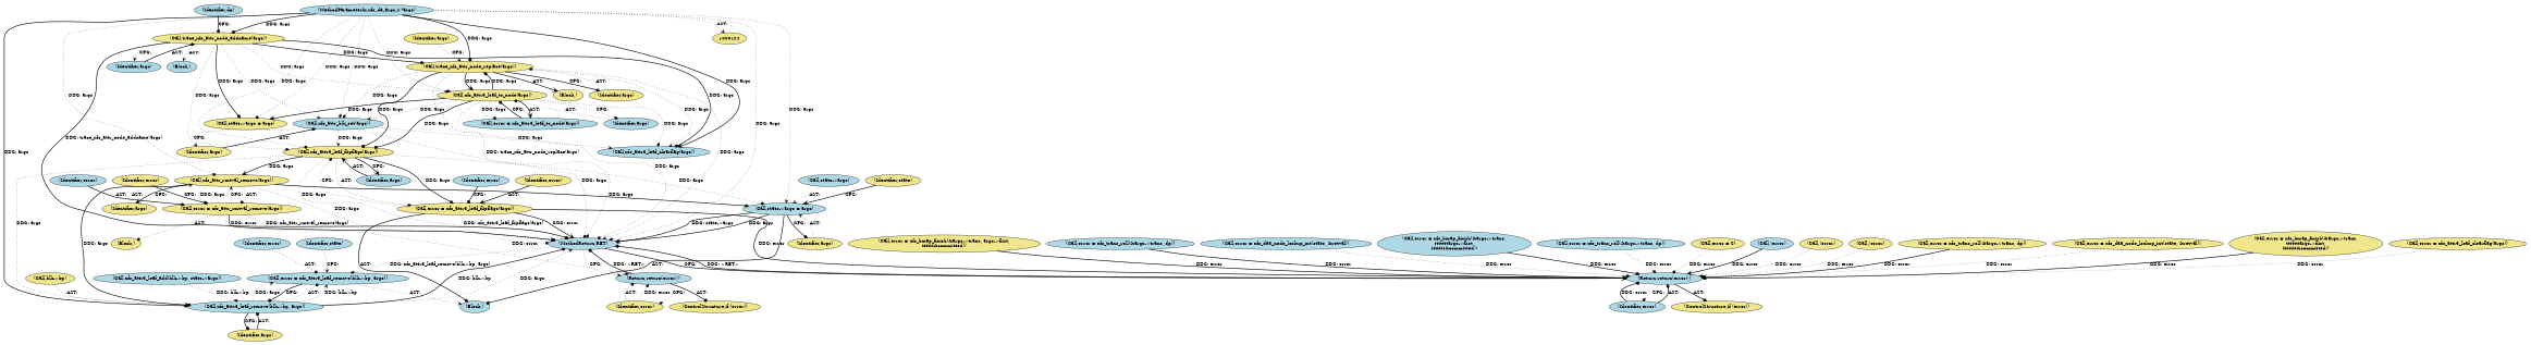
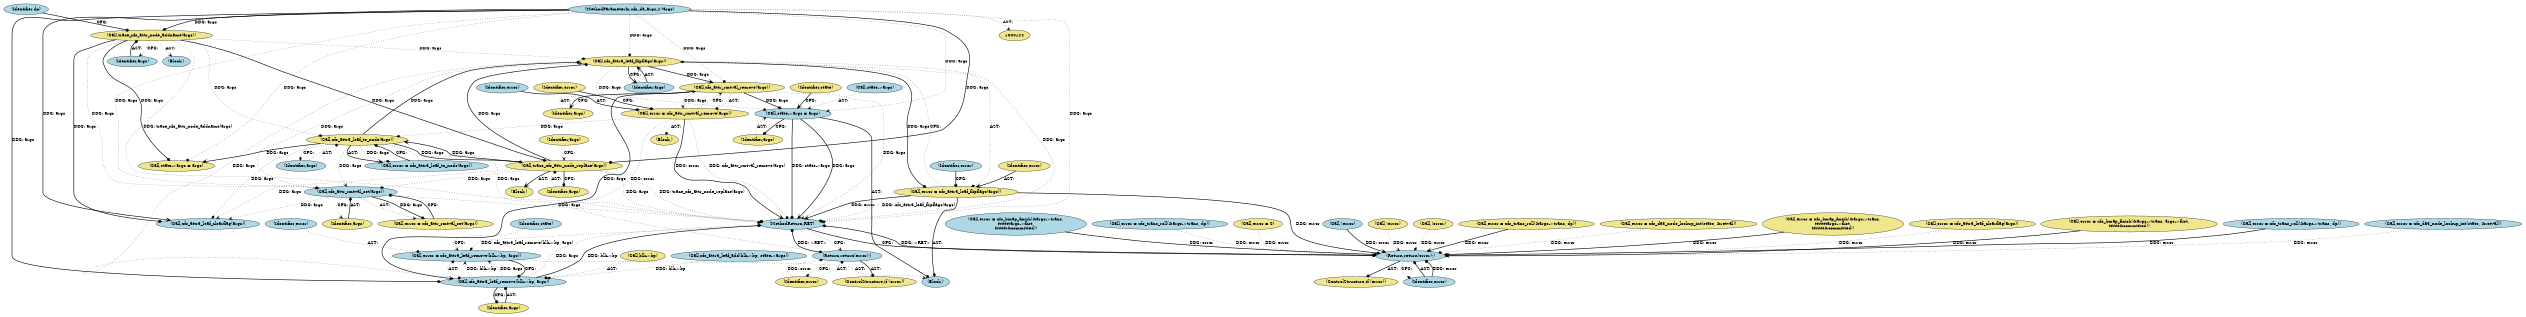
  digraph {
    node [fillcolor=khaki style=filled]
    edge [arrowhead=diamond style=dotted]
    n1 [label="(Call,xfs_attr3_leaf_flipflags(args))"]
    n2 [label="(Call,error = xfs_attr3_leaf_flipflags(args))"]
    n3 [label="(Call,xfs_attr_rmtval_remove(args))"]
    n4 [fillcolor=lightblue label="(Call,state->args = args)"]
    n5 [fillcolor=lightblue label="(Call,xfs_attr3_leaf_remove(blk->bp, args))"]
    n6 [fillcolor=lightblue label="(Identifier,args)"]
    n7 [fillcolor=lightblue label="(MethodReturn,RET)"]
    n8 [fillcolor=lightblue label="(Return,return(error);)"]
    n9 [fillcolor=lightblue label="(Block,)"]
    n10 [label="(Call,error = xfs_attr_rmtval_remove(args))"]
    n11 [label="(Identifier,args)"]
    n12 [label="(Identifier,args)"]
    n13 [fillcolor=lightblue label="(Call,error = xfs_attr3_leaf_remove(blk->bp, args))"]
    n14 [label="(Identifier,args)"]
    n15 [fillcolor=lightblue label="(Return,return(error);)"]
    n16 [label="(Call,trace_xfs_attr_node_replace(args))"]
    n17 [label="(Call,xfs_attr3_leaf_to_node(args))"]
-   n18 [fillcolor=lightblue label="(Call,xfs_attr_blk_set(args))"]
+   n18 [fillcolor=lightblue label="(Call,xfs_attr_rmtval_set(args))"]
    n19 [label="(Identifier,args)"]
    n20 [label="(Block,)"]
    n21 [fillcolor=lightblue label="(Call,xfs_attr3_leaf_clearflag(args))"]
    n22 [label="(Call,state->args = args)"]
    n23 [fillcolor=lightblue label="(Call,error = xfs_attr3_leaf_to_node(args))"]
    n24 [fillcolor=lightblue label="(Identifier,args)"]
+   n25 [label="(Call,error = xfs_attr_rmtval_set(args))"]
    n26 [label="(Identifier,args)"]
    n27 [fillcolor=lightblue label="(MethodParameterIn,xfs_da_args_t *args)"]
    n28 [label="(Call,trace_xfs_attr_node_addname(args))"]
    1000124
    n30 [fillcolor=lightblue label="(Identifier,args)"]
    n31 [fillcolor=lightblue label="(Block,)"]
    n32 [fillcolor=lightblue label="(Identifier,error)"]
    n33 [label="(ControlStructure,if (error))"]
    n34 [label="(Block,)"]
    n35 [label="(ControlStructure,if (error))"]
    n36 [label="(Identifier,error)"]
    n37 [fillcolor=lightblue label="(Call,!error)"]
    n38 [label="(Call,!error)"]
    n39 [label="(Call,blk->bp)"]
    n40 [label="(Call,!error)"]
    n41 [label="(Call,error = xfs_trans_roll(&args->trans, dp))"]
    n42 [label="(Call,error = xfs_da3_node_lookup_int(state, &retval))"]
    n43 [fillcolor=lightblue label="(Call,xfs_attr3_leaf_add(blk->bp, state->args))"]
    n44 [fillcolor=lightblue label="(Identifier,state)"]
    n45 [label="(Identifier,args)"]
    n46 [label="(Call,error = xfs_bmap_finish(&args->trans,\n\t\t\t\t\t\t\targs->flist,\n\t\t\t\t\t\t\t&committed))"]
    n47 [label="(Identifier,error)"]
    n48 [fillcolor=lightblue label="(Identifier,error)"]
    n49 [label="(Call,error = xfs_attr3_leaf_clearflag(args))"]
    n50 [label="(Identifier,error)"]
    n51 [fillcolor=lightblue label="(Identifier,dp)"]
    n52 [label="(Call,error = xfs_bmap_finish(&args->trans, args->flist,\n\t\t\t\t\t\t&committed))"]
    n53 [fillcolor=lightblue label="(Call,error = xfs_trans_roll(&args->trans, dp))"]
    n54 [fillcolor=lightblue label="(Call,error = xfs_da3_node_lookup_int(state, &retval))"]
    n55 [fillcolor=lightblue label="(Call,error = xfs_bmap_finish(&args->trans,\n\t\t\t\t\t\t\targs->flist,\n\t\t\t\t\t\t\t&committed))"]
    n56 [fillcolor=lightblue label="(Call,state->args)"]
    n57 [fillcolor=lightblue label="(Identifier,error)"]
    n58 [fillcolor=lightblue label="(Call,error = xfs_trans_roll(&args->trans, dp))"]
    n59 [fillcolor=lightblue label="(Identifier,error)"]
    n60 [label="(Identifier,state)"]
    n61 [label="(Call,error = 0)"]
    n1 -> n2 [label="AST: "]
    n1 -> n2 [label="DDG: args" style=bold]
    n1 -> n3 [arrowhead=vee label="DDG: args" style=bold]
    n1 -> n4 [arrowhead=dot label="DDG: args"]
    n1 -> n5 [arrowhead=dot label="DDG: args"]
    n1 -> n6 [arrowhead=vee label="CFG: " style=bold]
    n1 -> n7 [arrowhead=dot label="DDG: args"]
    n2 -> n1 [label="CFG: "]
    n2 -> n7 [arrowhead=vee label="DDG: error" style=bold]
    n2 -> n7 [arrowhead=dot label="DDG: xfs_attr3_leaf_flipflags(args)"]
    n2 -> n8 [label="DDG: error" style=bold]
    n2 -> n9 [label="AST: " style=bold]
    n3 -> n4 [label="DDG: args" style=bold]
    n3 -> n5 [arrowhead=vee label="DDG: args" style=bold]
    n3 -> n7 [arrowhead=vee label="DDG: args"]
    n3 -> n10 [arrowhead=dot label="AST: "]
    n3 -> n10 [arrowhead=vee label="DDG: args"]
    n3 -> n11 [arrowhead=vee label="CFG: " style=bold]
    n4 -> n7 [arrowhead=vee label="DDG: args" style=bold]
    n4 -> n7 [arrowhead=dot label="DDG: state->args" style=bold]
    n4 -> n9 [arrowhead=dot label="AST: " style=bold]
    n4 -> n12 [label="CFG: " style=bold]
    n5 -> n7 [arrowhead=vee label="DDG: args"]
    n5 -> n7 [label="DDG: blk->bp" style=bold]
    n5 -> n13 [arrowhead=dot label="AST: "]
    n5 -> n13 [arrowhead=vee label="DDG: blk->bp"]
    n5 -> n13 [arrowhead=vee label="DDG: args"]
    n5 -> n14 [arrowhead=dot label="CFG: " style=bold]
    n6 -> n1 [arrowhead=vee label="AST: " style=bold]
    n7 -> n8 [arrowhead=vee label="CFG: " style=bold]
    n7 -> n13 [label="DDG: xfs_attr3_leaf_remove(blk->bp, args)"]
    n7 -> n15 [arrowhead=vee label="CFG: "]
    n8 -> n7 [label="DDG: <RET>" style=bold]
    n8 -> n32 [label="CFG: "]
    n8 -> n33 [label="AST: " style=bold]
    n10 -> n3 [arrowhead=vee label="CFG: "]
    n10 -> n7 [arrowhead=dot label="DDG: xfs_attr_rmtval_remove(args)"]
    n10 -> n7 [arrowhead=vee label="DDG: error" style=bold]
    n10 -> n15 [label="DDG: error"]
    n10 -> n34 [arrowhead=dot label="AST: "]
    n11 -> n3 [arrowhead=vee label="AST: "]
    n12 -> n4 [arrowhead=vee label="AST: "]
    n13 -> n5 [arrowhead=dot label="CFG: " style=bold]
    n13 -> n9 [arrowhead=vee label="AST: "]
    n14 -> n5 [arrowhead=dot label="AST: " style=bold]
    n15 -> n7 [arrowhead=dot label="DDG: <RET>" style=bold]
    n15 -> n35 [arrowhead=dot label="AST: " style=bold]
    n15 -> n36 [label="CFG: "]
    n16 -> n1 [arrowhead=dot label="DDG: args" style=bold]
    n16 -> n7 [arrowhead=vee label="DDG: args"]
    n16 -> n7 [label="DDG: trace_xfs_attr_node_replace(args)"]
    n16 -> n17 [arrowhead=vee label="DDG: args" style=bold]
    n16 -> n18 [label="DDG: args"]
    n16 -> n19 [label="CFG: " style=bold]
    n16 -> n20 [arrowhead=vee label="AST: " style=bold]
    n16 -> n21 [arrowhead=vee label="DDG: args"]
    n17 -> n1 [arrowhead=dot label="DDG: args" style=bold]
    n17 -> n7 [arrowhead=dot label="DDG: args"]
    n17 -> n16 [label="DDG: args" style=bold]
    n17 -> n18 [arrowhead=vee label="DDG: args"]
    n17 -> n21 [label="DDG: args"]
    n17 -> n22 [arrowhead=vee label="DDG: args" style=bold]
    n17 -> n23 [arrowhead=vee label="AST: " style=bold]
    n17 -> n23 [label="DDG: args"]
    n17 -> n24 [label="CFG: "]
    n18 -> n1 [arrowhead=vee label="DDG: args"]
    n18 -> n7 [arrowhead=dot label="DDG: args"]
    n18 -> n21 [arrowhead=vee label="DDG: args"]
+   n18 -> n25 [arrowhead=vee label="AST: "]
+   n18 -> n25 [label="DDG: args" style=bold]
    n18 -> n26 [arrowhead=vee label="CFG: "]
    n19 -> n16 [arrowhead=dot label="AST: "]
    n23 -> n17 [label="CFG: " style=bold]
    n24 -> n17 [arrowhead=dot label="AST: "]
+   n25 -> n18 [arrowhead=dot label="CFG: " style=bold]
    n26 -> n18 [label="AST: " style=bold]
    n27 -> n1 [arrowhead=dot label="DDG: args"]
    n27 -> n3 [arrowhead=dot label="DDG: args"]
    n27 -> n4 [arrowhead=vee label="DDG: args"]
    n27 -> n5 [label="DDG: args" style=bold]
    n27 -> n7 [label="DDG: args"]
    n27 -> n16 [arrowhead=dot label="DDG: args" style=bold]
-   n27 -> n17 [label="DDG: args"]
+   n10 -> n17 [label="DDG: args"]
    n27 -> n18 [label="DDG: args"]
    n27 -> n21 [arrowhead=vee label="DDG: args" style=bold]
    n27 -> n22 [arrowhead=dot label="DDG: args"]
    n27 -> n28 [label="DDG: args" style=bold]
    n27 -> 1000124 [arrowhead=vee label="AST: "]
    n28 -> n1 [label="DDG: args"]
-   n28 -> n7 [label="DDG: trace_xfs_attr_node_addname(args)" style=bold]
+   n28 -> n7 [label="DDG: trace_xfs_attr_node_addname(args)"]
    n28 -> n16 [label="DDG: args" style=bold]
    n28 -> n17 [label="DDG: args"]
    n28 -> n18 [arrowhead=vee label="DDG: args"]
    n28 -> n21 [label="DDG: args" style=bold]
    n28 -> n22 [label="DDG: args" style=bold]
    n28 -> n30 [arrowhead=vee label="CFG: "]
    n28 -> n31 [arrowhead=vee label="AST: "]
    n30 -> n28 [label="AST: " style=bold]
    n32 -> n8 [label="AST: " style=bold]
    n32 -> n8 [arrowhead=dot label="DDG: error" style=bold]
    n36 -> n15 [arrowhead=dot label="AST: "]
    n36 -> n15 [label="DDG: error"]
    n37 -> n8 [arrowhead=vee label="DDG: error" style=bold]
    n38 -> n8 [arrowhead=vee label="DDG: error"]
    n39 -> n5 [arrowhead=dot label="AST: "]
    n40 -> n8 [label="DDG: error"]
    n41 -> n8 [arrowhead=vee label="DDG: error" style=bold]
    n42 -> n8 [arrowhead=dot label="DDG: error"]
    n43 -> n5 [label="DDG: blk->bp"]
    n44 -> n13 [arrowhead=vee label="CFG: "]
    n45 -> n16 [arrowhead=vee label="CFG: "]
    n46 -> n8 [label="DDG: error" style=bold]
    n47 -> n2 [arrowhead=vee label="AST: " style=bold]
    n48 -> n10 [label="AST: " style=bold]
    n49 -> n8 [arrowhead=vee label="DDG: error"]
    n50 -> n10 [label="CFG: " style=bold]
    n51 -> n28 [arrowhead=dot label="CFG: " style=bold]
    n52 -> n8 [arrowhead=dot label="DDG: error" style=bold]
    n53 -> n8 [arrowhead=vee label="DDG: error" style=bold]
    n54 -> n8 [label="DDG: error"]
    n55 -> n8 [label="DDG: error" style=bold]
    n56 -> n4 [arrowhead=vee label="AST: "]
    n57 -> n13 [arrowhead=dot label="AST: "]
    n58 -> n8 [label="DDG: error"]
    n59 -> n2 [arrowhead=dot label="CFG: " style=bold]
    n60 -> n4 [arrowhead=vee label="CFG: " style=bold]
    n61 -> n8 [arrowhead=dot label="DDG: error"]
  }
